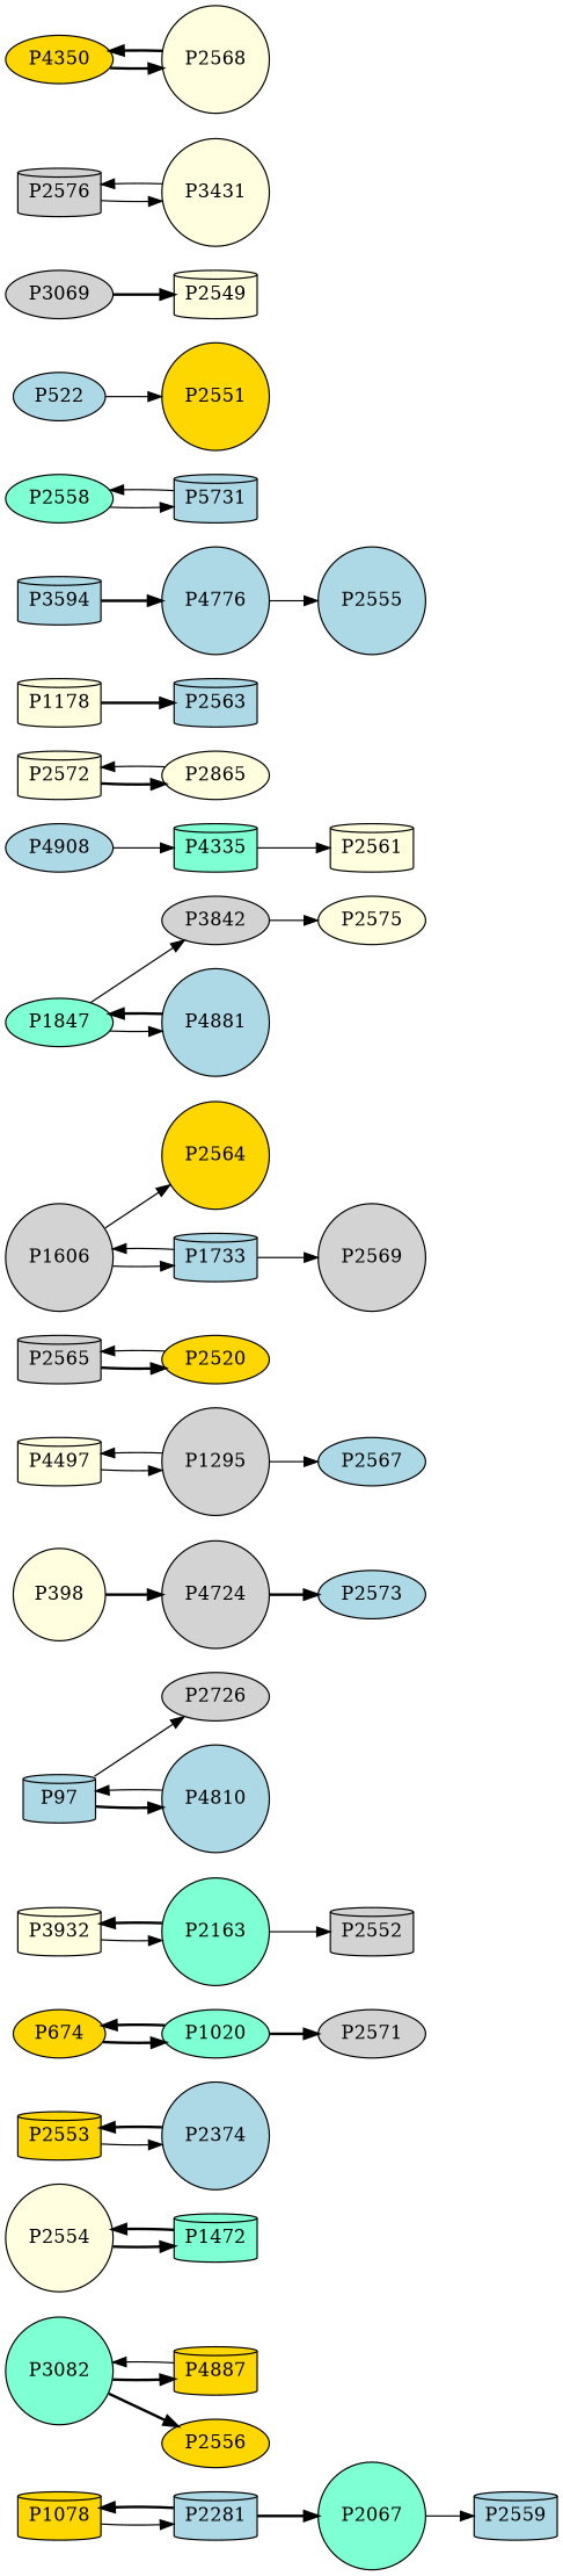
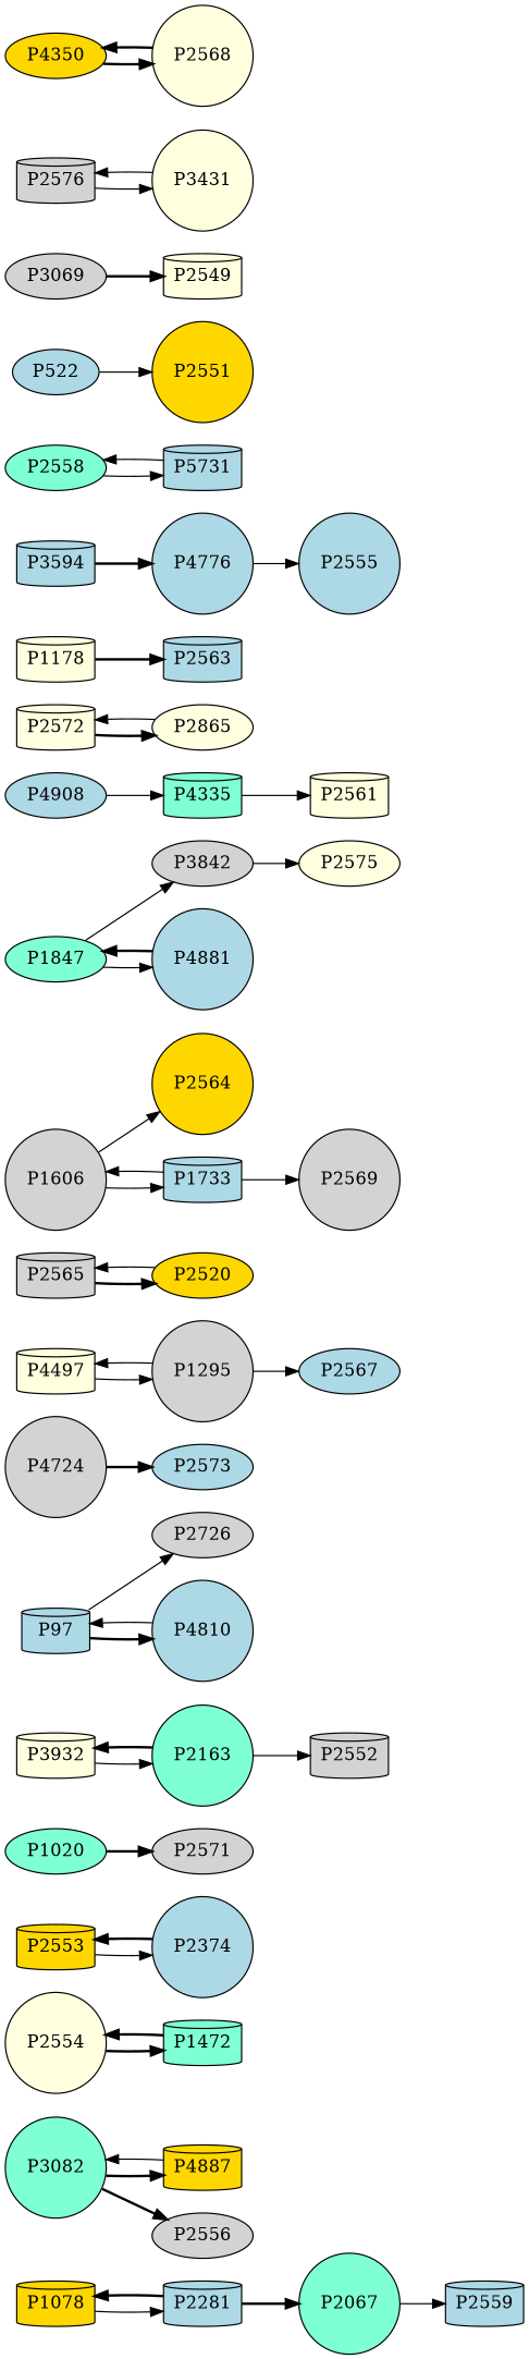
  digraph {
    rankdir=LR
    node [fillcolor=lightblue shape=cylinder style=filled]
    edge [style=solid]
    P1078 [fillcolor=gold]
    P2281
    P2067 [fillcolor=aquamarine shape=circle]
    P2559
    P3082 [fillcolor=aquamarine shape=circle]
    P4887 [fillcolor=gold]
-   P2556 [fillcolor=gold shape=ellipse]
+   P2556 [fillcolor=lightgrey shape=ellipse]
    P2554 [fillcolor=lightyellow shape=circle]
    P1472 [fillcolor=aquamarine]
    P2553 [fillcolor=gold]
    P2374 [shape=circle]
-   P674 [fillcolor=gold shape=ellipse]
    P1020 [fillcolor=aquamarine shape=ellipse]
    P2571 [fillcolor=lightgrey shape=ellipse]
    P3932 [fillcolor=lightyellow]
    P2163 [fillcolor=aquamarine shape=circle]
    P2552 [fillcolor=lightgrey]
    P2726 [fillcolor=lightgrey shape=ellipse]
    P97
    P4810 [shape=circle]
-   P398 [fillcolor=lightyellow shape=circle]
    P4724 [fillcolor=lightgrey shape=circle]
    P4497 [fillcolor=lightyellow]
    P1295 [fillcolor=lightgrey shape=circle]
    P2567 [shape=ellipse]
    P2565 [fillcolor=lightgrey]
    P2520 [fillcolor=gold shape=ellipse]
    P1606 [fillcolor=lightgrey shape=circle]
    P2564 [fillcolor=gold shape=circle]
    P1733
    P2569 [fillcolor=lightgrey shape=circle]
    P1847 [fillcolor=aquamarine shape=ellipse]
    P3842 [fillcolor=lightgrey shape=ellipse]
    P4881 [shape=circle]
    P2575 [fillcolor=lightyellow shape=ellipse]
    P4908 [shape=ellipse]
    P4335 [fillcolor=aquamarine]
    P2561 [fillcolor=lightyellow]
    P2572 [fillcolor=lightyellow]
    P2865 [fillcolor=lightyellow shape=ellipse]
    P1178 [fillcolor=lightyellow]
    P2563
    P4776 [shape=circle]
    P3594
    P2555 [shape=circle]
    P2573 [shape=ellipse]
    P2558 [fillcolor=aquamarine shape=ellipse]
    P5731
    P522 [shape=ellipse]
    P2551 [fillcolor=gold shape=circle]
    P2549 [fillcolor=lightyellow]
    P3069 [fillcolor=lightgrey shape=ellipse]
    P2576 [fillcolor=lightgrey]
    P3431 [fillcolor=lightyellow shape=circle]
    P4350 [fillcolor=gold shape=ellipse]
    P2568 [fillcolor=lightyellow shape=circle]
    P1078 -> P2281
    P2281 -> P1078 [style=bold]
    P2281 -> P2067 [style=bold]
    P2067 -> P2559
    P3082 -> P4887 [style=bold]
    P3082 -> P2556 [style=bold]
    P4887 -> P3082
    P2554 -> P1472 [style=bold]
    P1472 -> P2554 [style=bold]
    P2553 -> P2374
    P2374 -> P2553 [style=bold]
-   P674 -> P1020 [style=bold]
-   P1020 -> P674 [style=bold]
    P1020 -> P2571 [style=bold]
    P3932 -> P2163
    P2163 -> P3932 [style=bold]
    P2163 -> P2552
    P97 -> P2726
    P97 -> P4810 [style=bold]
    P4810 -> P97
-   P398 -> P4724 [style=bold]
    P4724 -> P2573 [style=bold]
    P4497 -> P1295
    P1295 -> P4497
    P1295 -> P2567
    P2565 -> P2520 [style=bold]
    P2520 -> P2565
    P1606 -> P2564
    P1606 -> P1733
    P1733 -> P1606
    P1733 -> P2569
    P1847 -> P3842
    P1847 -> P4881
    P3842 -> P2575
    P4881 -> P1847 [style=bold]
    P4908 -> P4335
    P4335 -> P2561
    P2572 -> P2865 [style=bold]
    P2865 -> P2572
    P1178 -> P2563 [style=bold]
    P4776 -> P2555
    P3594 -> P4776 [style=bold]
    P2558 -> P5731
    P5731 -> P2558
    P522 -> P2551
    P3069 -> P2549 [style=bold]
    P2576 -> P3431
    P3431 -> P2576
    P4350 -> P2568 [style=bold]
    P2568 -> P4350 [style=bold]
  }
